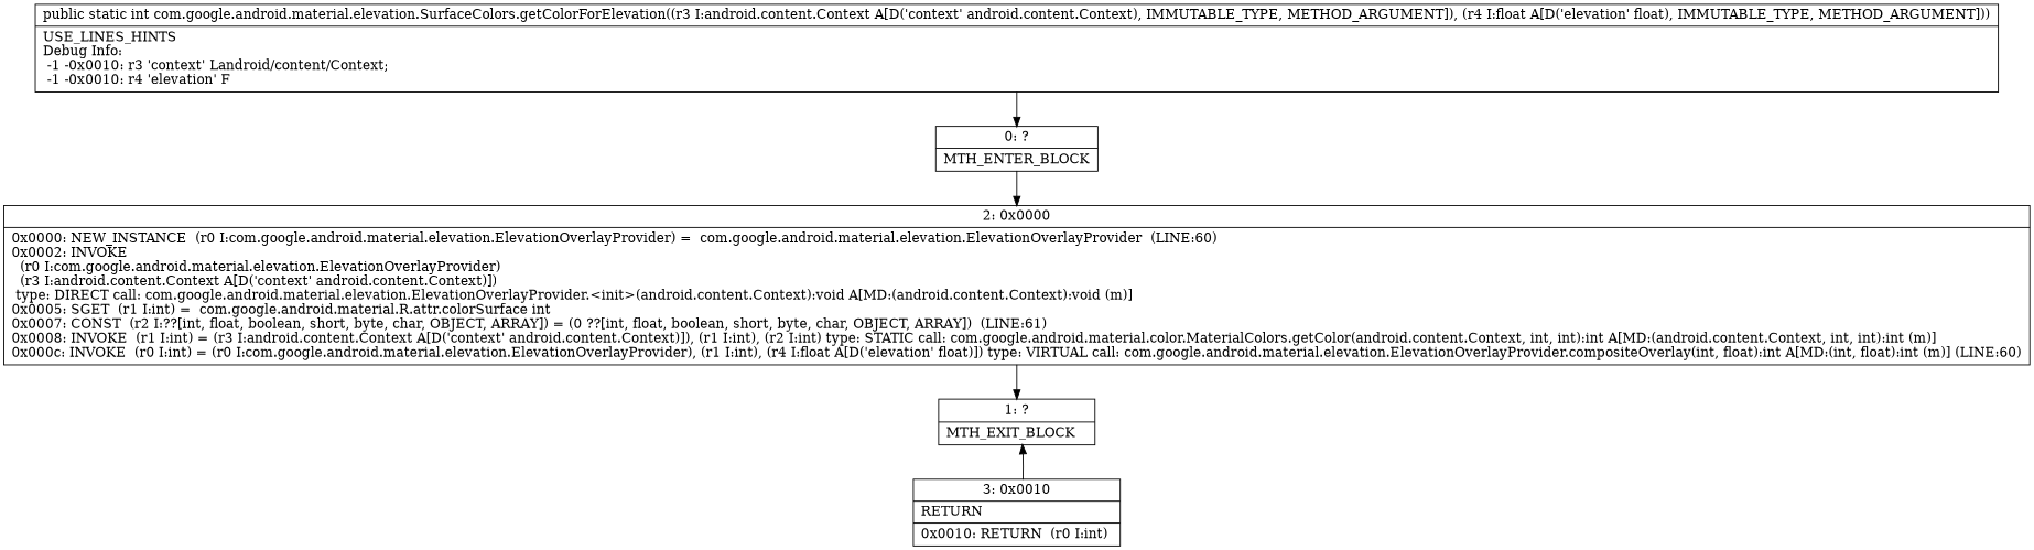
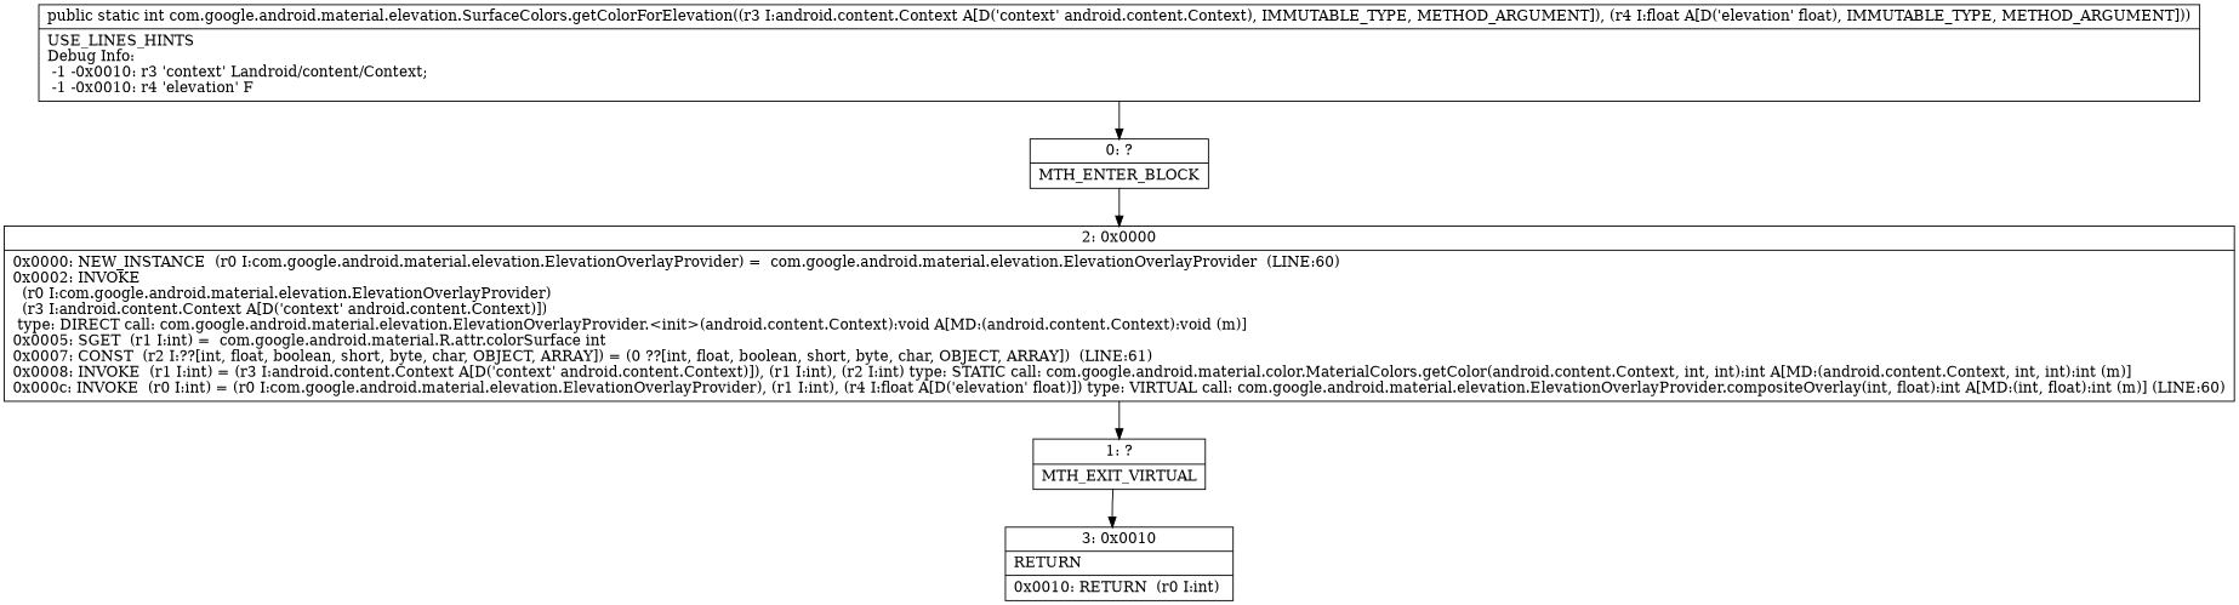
  digraph {
    node [shape=record]
    n1 [label="{0\:\ ?|MTH_ENTER_BLOCK\l}"]
    n2 [label="{2\:\ 0x0000|0x0000: NEW_INSTANCE  (r0 I:com.google.android.material.elevation.ElevationOverlayProvider) =  com.google.android.material.elevation.ElevationOverlayProvider  (LINE:60)\l0x0002: INVOKE  \l  (r0 I:com.google.android.material.elevation.ElevationOverlayProvider)\l  (r3 I:android.content.Context A[D('context' android.content.Context)])\l type: DIRECT call: com.google.android.material.elevation.ElevationOverlayProvider.\<init\>(android.content.Context):void A[MD:(android.content.Context):void (m)]\l0x0005: SGET  (r1 I:int) =  com.google.android.material.R.attr.colorSurface int \l0x0007: CONST  (r2 I:??[int, float, boolean, short, byte, char, OBJECT, ARRAY]) = (0 ??[int, float, boolean, short, byte, char, OBJECT, ARRAY])  (LINE:61)\l0x0008: INVOKE  (r1 I:int) = (r3 I:android.content.Context A[D('context' android.content.Context)]), (r1 I:int), (r2 I:int) type: STATIC call: com.google.android.material.color.MaterialColors.getColor(android.content.Context, int, int):int A[MD:(android.content.Context, int, int):int (m)]\l0x000c: INVOKE  (r0 I:int) = (r0 I:com.google.android.material.elevation.ElevationOverlayProvider), (r1 I:int), (r4 I:float A[D('elevation' float)]) type: VIRTUAL call: com.google.android.material.elevation.ElevationOverlayProvider.compositeOverlay(int, float):int A[MD:(int, float):int (m)] (LINE:60)\l}"]
-   n3 [label="{1\:\ ?|MTH_EXIT_BLOCK\l}"]
+   n3 [label="{1\:\ ?|MTH_EXIT_VIRTUAL\l}"]
    n4 [label="{3\:\ 0x0010|RETURN\l|0x0010: RETURN  (r0 I:int) \l}"]
    n5 [label="{public static int com.google.android.material.elevation.SurfaceColors.getColorForElevation((r3 I:android.content.Context A[D('context' android.content.Context), IMMUTABLE_TYPE, METHOD_ARGUMENT]), (r4 I:float A[D('elevation' float), IMMUTABLE_TYPE, METHOD_ARGUMENT]))  | USE_LINES_HINTS\lDebug Info:\l  \-1 \-0x0010: r3 'context' Landroid\/content\/Context;\l  \-1 \-0x0010: r4 'elevation' F\l}"]
    n1 -> n2
    n2 -> n3
-   n4 -> n3
+   n3 -> n4
    n5 -> n1
  }
